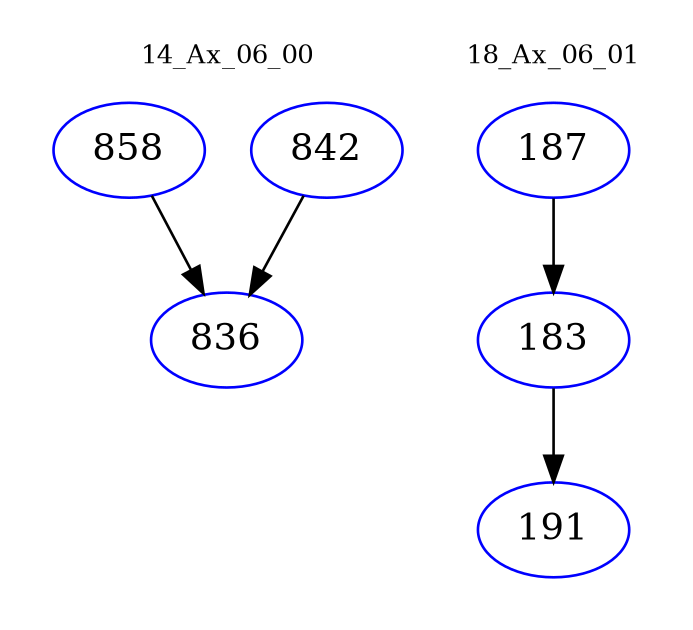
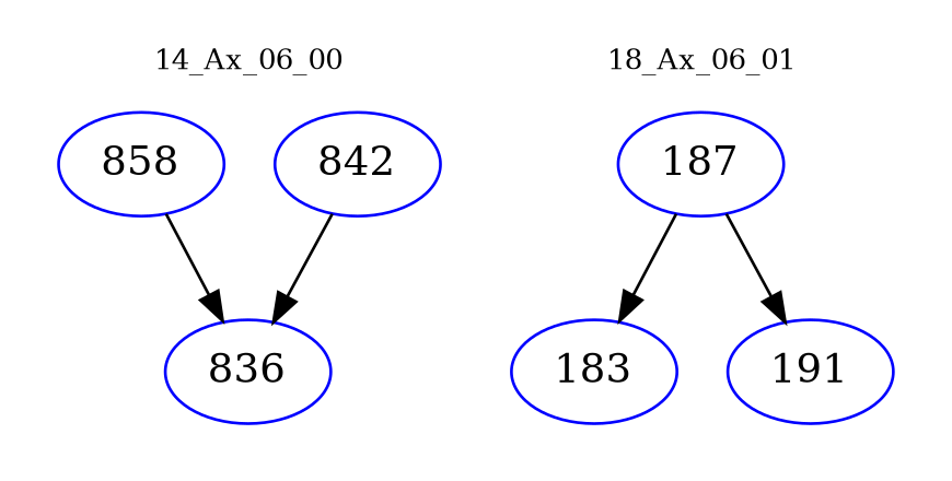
  digraph {
    node [color=blue]
    edge [color=black]
    n1 [label=842]
    n2 [label=836]
    n3 [label=858]
    n4 [label=187]
    n5 [label=183]
    n6 [label=191]
    subgraph cluster_1 {
      color=white
      fontsize=10
      label="14_Ax_06_00"
      n1
      n2
      n3
    }
    subgraph cluster_2 {
      color=white
      fontsize=10
      label="18_Ax_06_01"
      n4
      n5
      n6
    }
    n1 -> n2
    n3 -> n2
    n4 -> n5
-   n5 -> n6
+   n4 -> n6
  }
